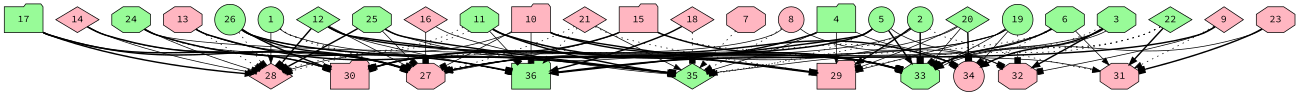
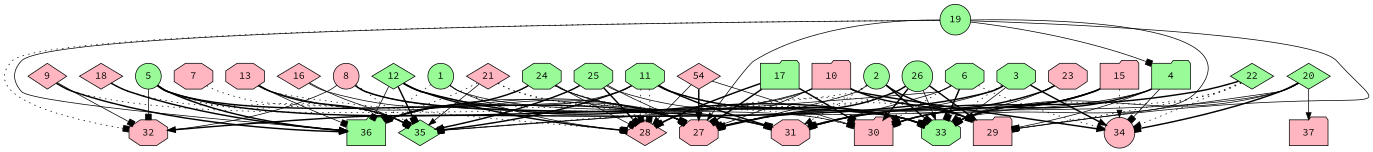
  digraph {
    fontname="Source Code Pro"
    node [alpha=0.03 fillcolor=lightpink fontname="Source Code Pro" shape=octagon style=filled]
    edge [arrowhead=box fontname="Source Code Pro" style=solid]
    1 [alpha=0.18 expect_size=916624851552065028096 fillcolor=palegreen shape=circle]
    27 [alpha=0.04 expect_size=68086100272771032]
    28 [alpha=0.05 expect_size=31350764224505292 shape=diamond]
    33 [alpha=0.13 expect_size=1622200075650770927616 fillcolor=palegreen]
    36 [alpha=0.15 expect_size=1641133576990547712 fillcolor=palegreen shape=folder]
    34 [alpha=0.00 expect_size=3991864721469849206784 shape=circle]
    2 [alpha=0.15 expect_size=2001175540152664064000 fillcolor=palegreen shape=circle]
    29 [alpha=0.16 expect_size=13030342812291778 shape=folder]
    31 [alpha=0.20 expect_size=228168901766683136]
    35 [alpha=0.16 expect_size=4991211029547331584 fillcolor=palegreen shape=diamond]
    3 [alpha=0.18 expect_size=24187297396259620 fillcolor=palegreen]
    32 [alpha=0.12 expect_size=12715470883979561795584]
    4 [alpha=0.02 expect_size=6067125958282496 fillcolor=palegreen shape=folder]
    30 [alpha=0.08 expect_size=2078244414938793472 shape=folder]
    5 [alpha=0.16 expect_size=6177473107922216026112 fillcolor=palegreen shape=circle]
    6 [alpha=0.02 expect_size=7424767752726441 fillcolor=palegreen]
    7 [alpha=0.15 expect_size=2440873239078277632]
    8 [alpha=0.07 expect_size=4930675794054209 shape=circle]
    9 [expect_size=33960582608221952 shape=diamond]
    10 [alpha=0.19 expect_size=6085101901002148864 shape=folder]
    11 [alpha=0.11 expect_size=2290985939947749376000 fillcolor=palegreen]
    12 [alpha=0.02 expect_size=3333463068800160768 fillcolor=palegreen shape=diamond]
    13 [alpha=0.11 expect_size=20998673674169112]
-   14 [alpha=0.09 expect_size=104273781052169616 shape=diamond]
+   14 [alpha=0.09 expect_size=104273781052169616 shape=diamond label=54]
    15 [expect_size=5387450417019359 shape=folder]
    16 [alpha=0.15 expect_size=17932456447174508544000 shape=diamond]
    17 [alpha=0.02 expect_size=2774536968169760256 fillcolor=palegreen shape=folder]
    18 [alpha=0.20 expect_size=88484424511254512 shape=diamond]
    19 [alpha=0.07 expect_size=216797201214196000 fillcolor=palegreen shape=circle]
    20 [expect_size=1969511067510977536 fillcolor=palegreen shape=diamond]
+   37 [expect_size=6555993836503877812224 shape=folder]
    21 [alpha=0.17 expect_size=1065378904155019776 shape=diamond]
    22 [alpha=0.09 expect_size=1396848531091909376 fillcolor=palegreen shape=diamond]
    23 [alpha=0.18 expect_size=152860034003403840]
    24 [alpha=0.09 expect_size=2130824992603388928 fillcolor=palegreen]
    25 [alpha=0.06 expect_size=90598966957395792 fillcolor=palegreen]
    26 [expect_size=1165814490035134464 fillcolor=palegreen shape=circle]
    1 -> 27 [arrowhead=normal style=dotted]
    1 -> 28 [arrowhead=normal]
    1 -> 33
    1 -> 36 [style=dotted]
    2 -> 27 [arrowhead=normal]
    2 -> 33 [style=bold]
    2 -> 29 [arrowhead=normal style=bold]
    2 -> 31 [arrowhead=normal style=dotted]
    2 -> 35 [style=dotted]
    3 -> 27 [arrowhead=normal]
    3 -> 33 [arrowhead=normal style=dotted]
    3 -> 33 [arrowhead=normal]
    3 -> 34 [arrowhead=normal style=bold]
    3 -> 32 [arrowhead=normal style=bold]
    4 -> 34
    4 -> 29 [arrowhead=normal]
    4 -> 35
    4 -> 30 [arrowhead=normal style=bold]
    5 -> 27 [arrowhead=normal style=bold]
    5 -> 33 [arrowhead=normal style=bold]
    5 -> 36 [arrowhead=normal style=bold]
    5 -> 35 [arrowhead=normal style=dotted]
    5 -> 32
    6 -> 33 [style=bold]
    6 -> 34 [arrowhead=normal style=dotted]
    6 -> 31 [arrowhead=normal]
    6 -> 35
    6 -> 30 [style=dotted]
    7 -> 35 [arrowhead=normal style=dotted]
+   8 -> 31 [style=bold]
    8 -> 35 [arrowhead=normal style=dotted]
    8 -> 32 [arrowhead=normal]
    8 -> 30
    9 -> 36 [arrowhead=normal style=bold]
    9 -> 31 [arrowhead=normal style=dotted]
    9 -> 32
    10 -> 27
    10 -> 28
    10 -> 36
    10 -> 34 [arrowhead=normal style=bold]
    10 -> 29 [arrowhead=normal style=bold]
    11 -> 28 [style=dotted]
    11 -> 28 [style=dotted]
    11 -> 33 [style=bold]
    11 -> 36
    11 -> 29 [style=dotted]
+   11 -> 31 [arrowhead=normal style=bold]
    11 -> 35 [style=bold]
    12 -> 27
    12 -> 28 [style=bold]
    12 -> 33 [style=bold]
    12 -> 36
    12 -> 35 [style=bold]
    13 -> 27
    13 -> 28 [style=dotted]
    13 -> 36
    13 -> 35 [style=bold]
    14 -> 27 [arrowhead=normal style=bold]
    14 -> 28 [arrowhead=normal]
    14 -> 30 [arrowhead=normal]
    15 -> 27 [arrowhead=normal]
    15 -> 33 [style=bold]
    15 -> 34 [arrowhead=normal style=dotted]
    15 -> 30 [style=bold]
    16 -> 27
    16 -> 35
    17 -> 27 [style=bold]
    17 -> 28 [arrowhead=normal style=bold]
    17 -> 30 [style=bold]
    18 -> 36 [arrowhead=normal style=bold]
    18 -> 35 [style=dotted]
    19 -> 27 [arrowhead=normal]
    19 -> 33 [arrowhead=normal]
    19 -> 36 [arrowhead=normal]
-   19 -> 34
+   19 -> 4
    19 -> 29 [arrowhead=normal]
    19 -> 32 [style=dotted]
    20 -> 27 [arrowhead=normal]
    20 -> 33
    20 -> 34 [style=bold]
    20 -> 29
+   20 -> 37 [arrowhead=normal]
    21 -> 27 [style=dotted]
    21 -> 36 [arrowhead=normal style=dotted]
    21 -> 29 [arrowhead=normal style=dotted]
    21 -> 35 [arrowhead=normal]
    22 -> 33 [style=dotted]
    22 -> 34 [arrowhead=normal style=dotted]
    22 -> 29 [style=dotted]
    22 -> 31 [arrowhead=normal style=bold]
    23 -> 33 [arrowhead=normal]
    23 -> 31 [style=bold]
    24 -> 27
    24 -> 28
    24 -> 36 [style=bold]
    24 -> 31 [arrowhead=normal]
    24 -> 30 [arrowhead=normal style=dotted]
    25 -> 27
    25 -> 28 [style=bold]
    25 -> 33
    25 -> 35 [arrowhead=normal style=bold]
    26 -> 27 [style=bold]
    26 -> 28 [style=dotted]
    26 -> 33 [arrowhead=normal]
    26 -> 29 [arrowhead=normal style=bold]
    26 -> 30 [arrowhead=normal style=bold]
  }
